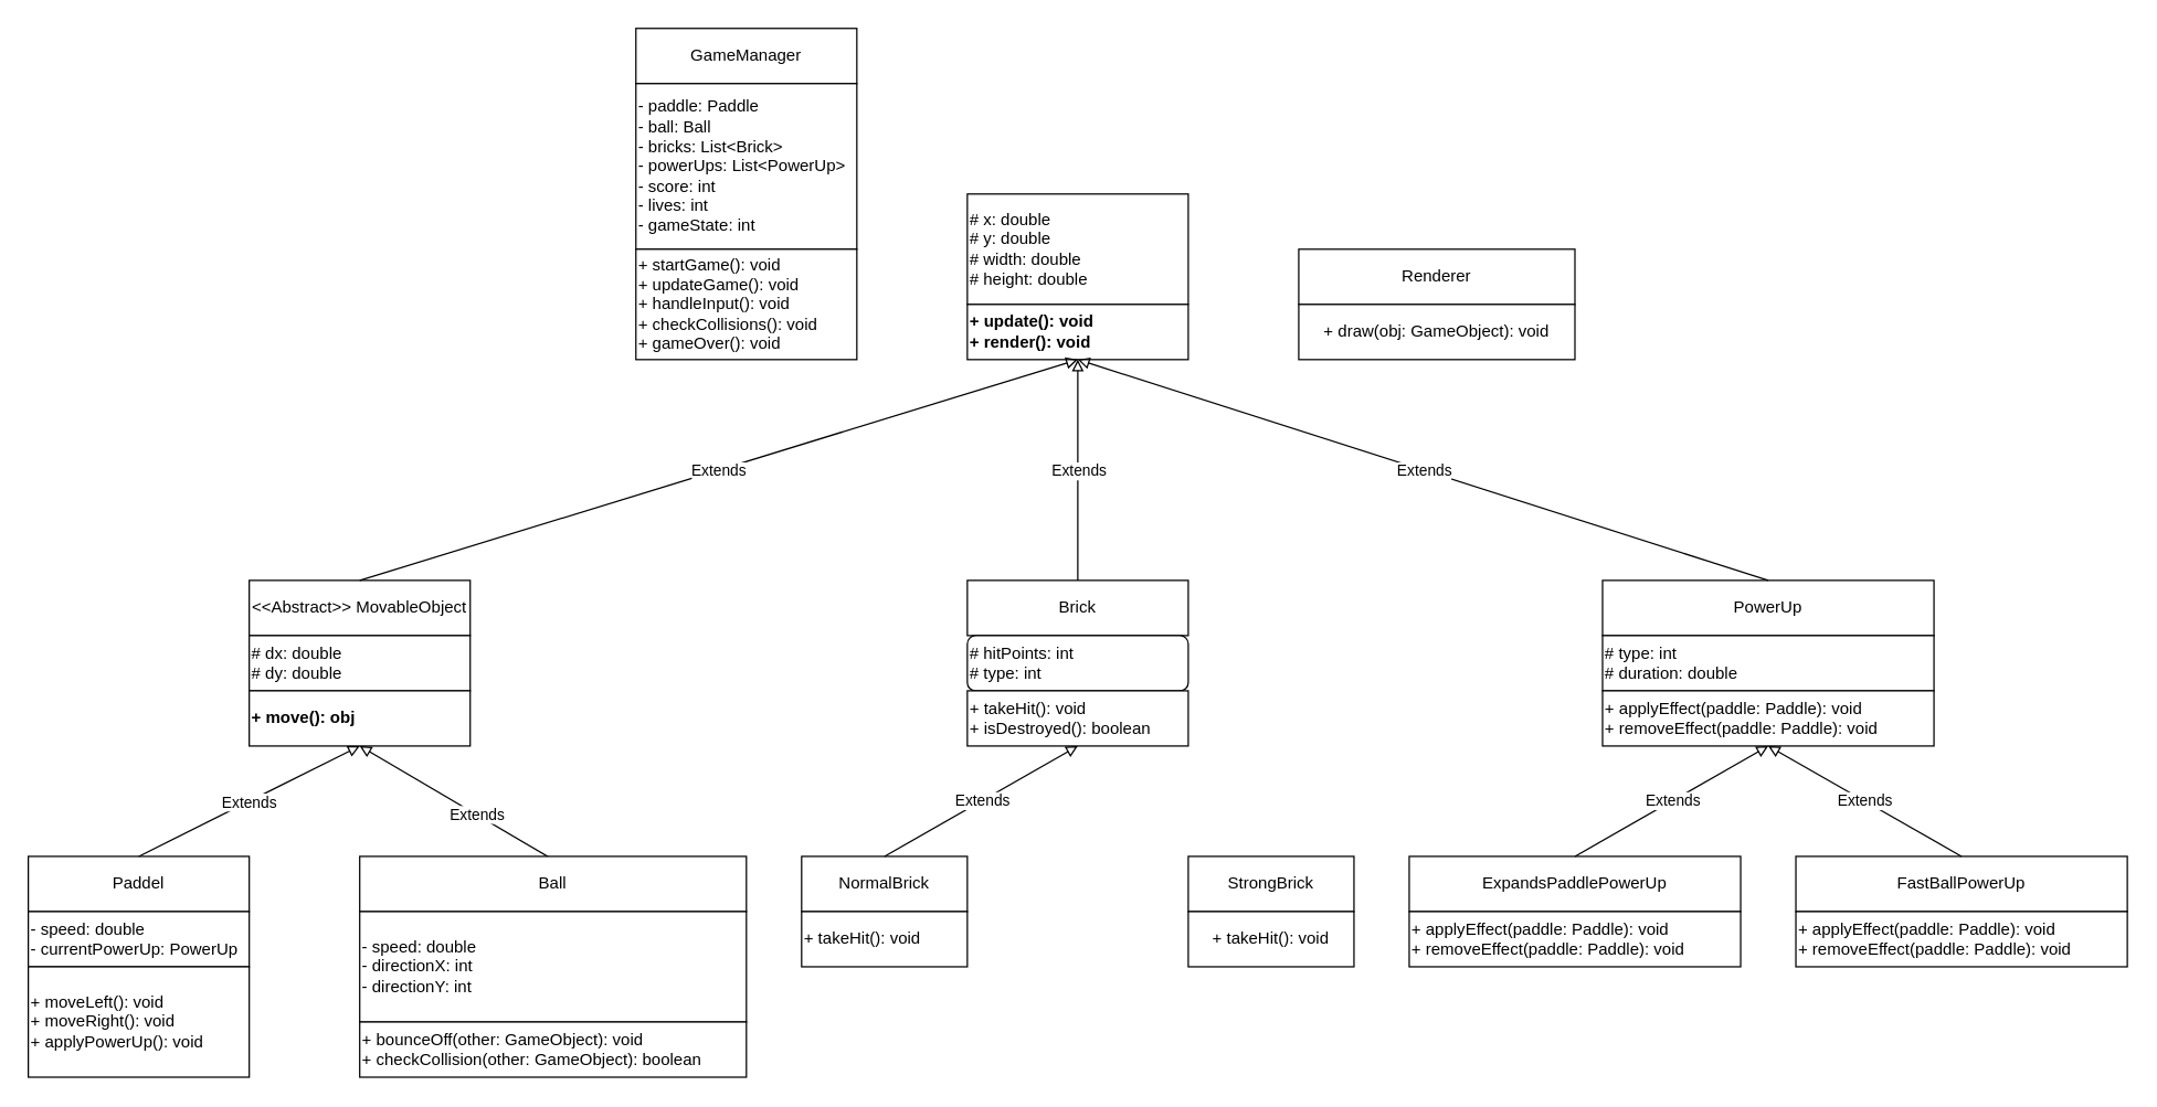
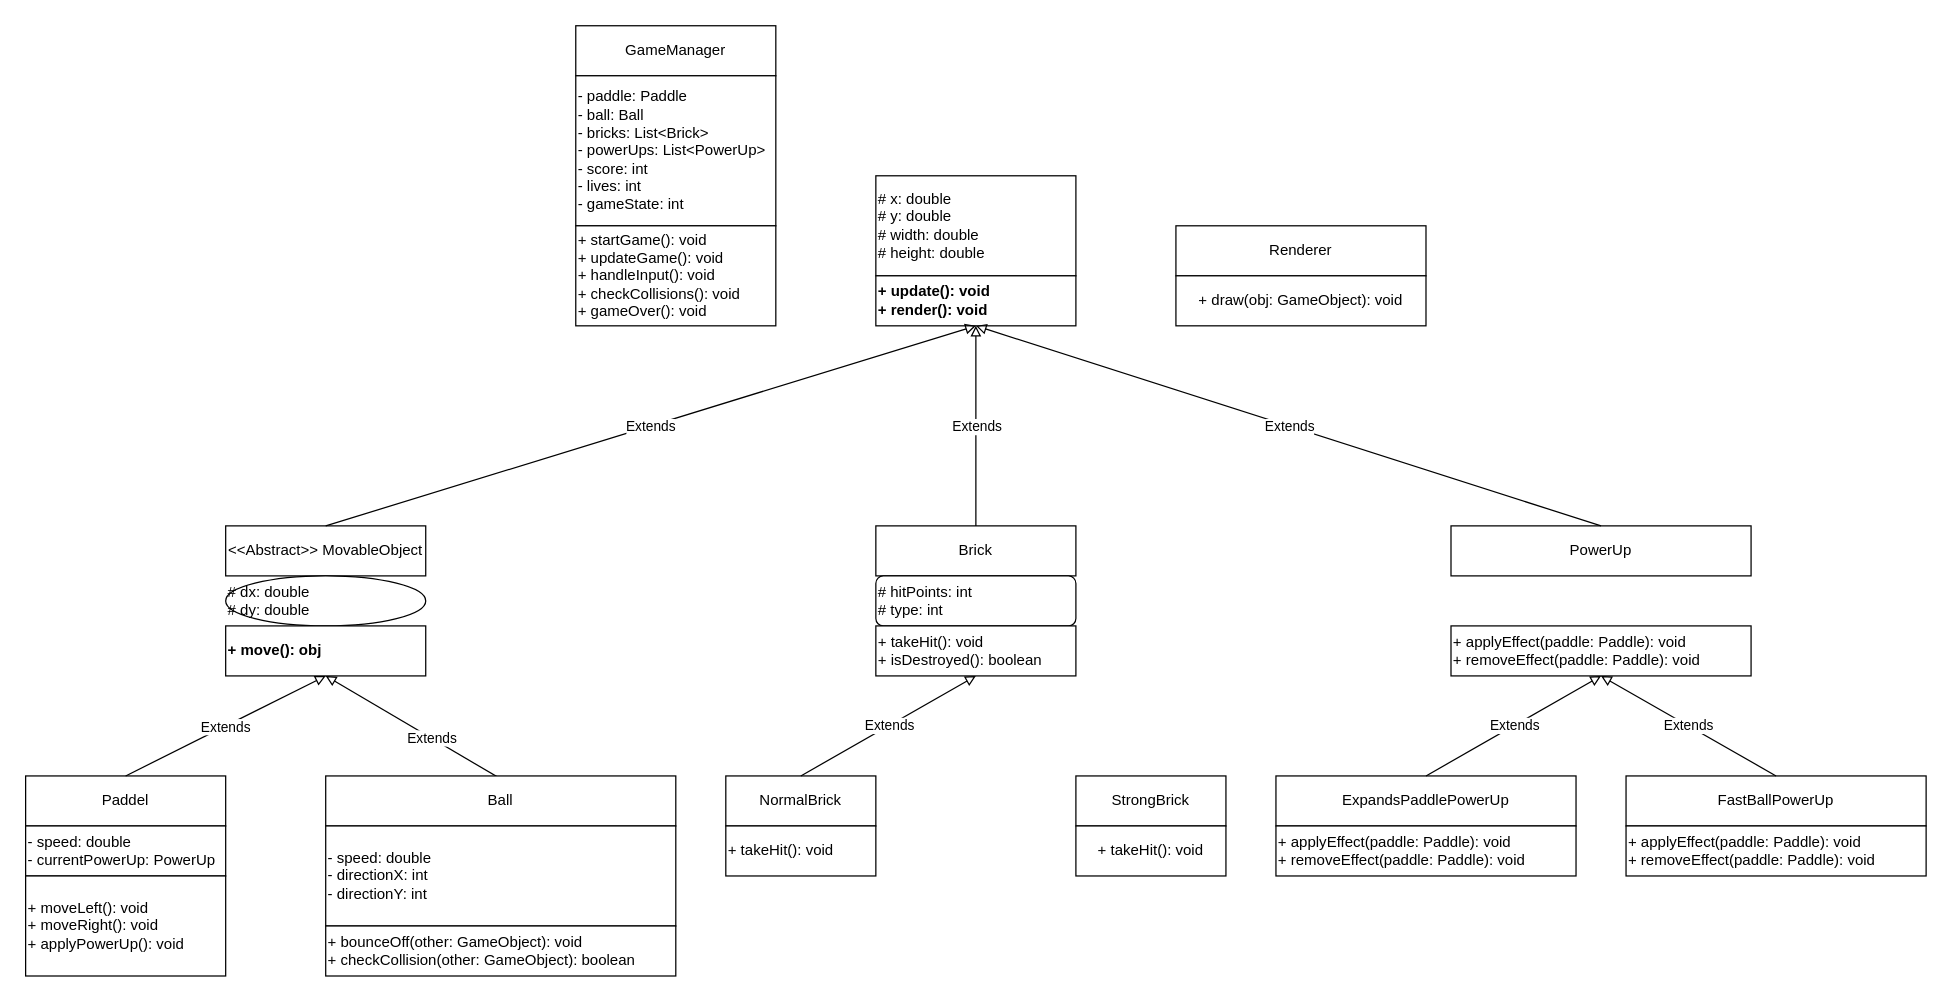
  <mxCell id="0" />
  <mxCell id="1" parent="0" />
  <mxCell id="2" value="" style="group" parent="1" vertex="1" connectable="0"><mxGeometry x="700" y="100" width="160" height="160" as="geometry" /></mxCell>
  <mxCell id="3" value="&lt;div style=&quot;&quot;&gt;&lt;span style=&quot;background-color: transparent; color: light-dark(rgb(0, 0, 0), rgb(255, 255, 255));&quot;&gt;# x: double&lt;/span&gt;&lt;/div&gt;&lt;div style=&quot;&quot;&gt;# y: double&lt;/div&gt;&lt;div style=&quot;&quot;&gt;# width: double&lt;/div&gt;&lt;div style=&quot;&quot;&gt;# height: double&lt;/div&gt;" style="rounded=0;whiteSpace=wrap;html=1;align=left;" parent="2" vertex="1"><mxGeometry y="40" width="160" height="80" as="geometry" /></mxCell>
  <mxCell id="4" value="&lt;b&gt;+ update(): void&lt;/b&gt;&lt;div&gt;&lt;b&gt;+ render(): void&lt;/b&gt;&lt;/div&gt;" style="rounded=0;whiteSpace=wrap;html=1;align=left;" parent="2" vertex="1"><mxGeometry y="120" width="160" height="40" as="geometry" /></mxCell>
  <mxCell id="5" value="" style="group" parent="1" vertex="1" connectable="0"><mxGeometry x="180" y="420" width="160" height="120" as="geometry" /></mxCell>
  <mxCell id="6" value="&amp;lt;&amp;lt;Abstract&amp;gt;&amp;gt; MovableObject" style="rounded=0;whiteSpace=wrap;html=1;" parent="5" vertex="1"><mxGeometry width="160" height="40" as="geometry" /></mxCell>
- <mxCell id="7" value="# dx: double&lt;div&gt;# dy: double&lt;/div&gt;" style="rounded=0;whiteSpace=wrap;html=1;align=left;" parent="5" vertex="1"><mxGeometry y="40" width="160" height="40" as="geometry" /></mxCell>
+ <mxCell id="7" value="# dx: double&lt;div&gt;# dy: double&lt;/div&gt;" style="ellipse;whiteSpace=wrap;html=1;align=left;" parent="5" vertex="1"><mxGeometry y="40" width="160" height="40" as="geometry" /></mxCell>
  <mxCell id="8" value="&lt;b&gt;+ move(): obj&lt;/b&gt;" style="rounded=0;whiteSpace=wrap;html=1;align=left;" parent="5" vertex="1"><mxGeometry y="80" width="160" height="40" as="geometry" /></mxCell>
  <mxCell id="9" value="" style="endArrow=block;html=1;rounded=0;exitX=0.5;exitY=0;exitDx=0;exitDy=0;endFill=0;" parent="5" edge="1"><mxGeometry relative="1" as="geometry"><mxPoint x="250" y="220" as="sourcePoint" /><mxPoint x="80" y="120" as="targetPoint" /></mxGeometry></mxCell>
  <mxCell id="10" value="Extends" style="edgeLabel;resizable=0;html=1;;align=center;verticalAlign=middle;" parent="9" connectable="0" vertex="1"><mxGeometry relative="1" as="geometry" /></mxCell>
  <mxCell id="11" value="" style="group" parent="1" vertex="1" connectable="0"><mxGeometry x="20" y="620" width="160" height="160" as="geometry" /></mxCell>
  <mxCell id="12" value="Paddel" style="rounded=0;whiteSpace=wrap;html=1;container=0;" parent="11" vertex="1"><mxGeometry width="160" height="40" as="geometry" /></mxCell>
  <mxCell id="13" value="- speed: double&lt;div&gt;- currentPowerUp: PowerUp&lt;/div&gt;" style="rounded=0;whiteSpace=wrap;html=1;align=left;container=0;" parent="11" vertex="1"><mxGeometry y="40" width="160" height="40" as="geometry" /></mxCell>
  <mxCell id="14" value="+ moveLeft(): void&lt;div&gt;+ moveRight(): void&lt;/div&gt;&lt;div&gt;+ applyPowerUp(): void&lt;/div&gt;" style="rounded=0;whiteSpace=wrap;html=1;align=left;container=0;" parent="11" vertex="1"><mxGeometry y="80" width="160" height="80" as="geometry" /></mxCell>
  <mxCell id="15" value="" style="group" parent="1" vertex="1" connectable="0"><mxGeometry x="260" y="620" width="280" height="160" as="geometry" /></mxCell>
  <mxCell id="16" value="Ball" style="rounded=0;whiteSpace=wrap;html=1;" parent="15" vertex="1"><mxGeometry width="280" height="40" as="geometry" /></mxCell>
  <mxCell id="17" style="edgeStyle=orthogonalEdgeStyle;rounded=0;orthogonalLoop=1;jettySize=auto;html=1;exitX=0.5;exitY=1;exitDx=0;exitDy=0;" parent="15" source="16" target="16" edge="1"><mxGeometry relative="1" as="geometry" /></mxCell>
  <mxCell id="18" value="- speed: double&lt;div&gt;- directionX: int&lt;/div&gt;&lt;div&gt;- directionY: int&lt;/div&gt;" style="rounded=0;whiteSpace=wrap;html=1;align=left;" parent="15" vertex="1"><mxGeometry y="40" width="280" height="80" as="geometry" /></mxCell>
  <mxCell id="19" value="+ bounceOff(other: GameObject): void&lt;div&gt;+ checkCollision(other: GameObject): boolean&lt;/div&gt;" style="rounded=0;whiteSpace=wrap;html=1;align=left;" parent="15" vertex="1"><mxGeometry y="120" width="280" height="40" as="geometry" /></mxCell>
  <mxCell id="20" value="" style="group" parent="1" vertex="1" connectable="0"><mxGeometry x="700" y="420" width="160" height="120" as="geometry" /></mxCell>
  <mxCell id="21" value="Brick" style="rounded=0;whiteSpace=wrap;html=1;" parent="20" vertex="1"><mxGeometry width="160" height="40" as="geometry" /></mxCell>
  <mxCell id="22" value="# hitPoints: int&lt;div&gt;# type: int&lt;/div&gt;" style="whiteSpace=wrap;html=1;align=left;rounded=1;" parent="20" vertex="1"><mxGeometry y="40" width="160" height="40" as="geometry" /></mxCell>
  <mxCell id="23" value="+ takeHit(): void&lt;div&gt;+ isDestroyed(): boolean&lt;/div&gt;" style="rounded=0;whiteSpace=wrap;html=1;align=left;" parent="20" vertex="1"><mxGeometry y="80" width="160" height="40" as="geometry" /></mxCell>
  <mxCell id="24" value="" style="group" parent="1" vertex="1" connectable="0"><mxGeometry x="580" y="620" width="120" height="80" as="geometry" /></mxCell>
  <mxCell id="25" value="NormalBrick" style="rounded=0;whiteSpace=wrap;html=1;" parent="24" vertex="1"><mxGeometry width="120" height="40" as="geometry" /></mxCell>
  <mxCell id="26" value="+ takeHit(): void" style="rounded=0;whiteSpace=wrap;html=1;align=left;" parent="24" vertex="1"><mxGeometry y="40" width="120" height="40" as="geometry" /></mxCell>
  <mxCell id="27" value="" style="group" parent="1" vertex="1" connectable="0"><mxGeometry x="860" y="620" width="120" height="80" as="geometry" /></mxCell>
  <mxCell id="28" value="StrongBrick" style="rounded=0;whiteSpace=wrap;html=1;" parent="27" vertex="1"><mxGeometry width="120" height="40" as="geometry" /></mxCell>
  <mxCell id="29" value="+ takeHit(): void" style="rounded=0;whiteSpace=wrap;html=1;" parent="27" vertex="1"><mxGeometry y="40" width="120" height="40" as="geometry" /></mxCell>
  <mxCell id="30" value="" style="group" parent="1" vertex="1" connectable="0"><mxGeometry x="1160" y="420" width="240" height="120" as="geometry" /></mxCell>
  <mxCell id="31" value="PowerUp" style="rounded=0;whiteSpace=wrap;html=1;" parent="30" vertex="1"><mxGeometry width="240" height="40" as="geometry" /></mxCell>
- <mxCell id="32" value="# type: int&lt;div&gt;# duration: double&lt;/div&gt;" style="rounded=0;whiteSpace=wrap;html=1;align=left;" parent="30" vertex="1"><mxGeometry y="40" width="240" height="40" as="geometry" /></mxCell>
  <mxCell id="33" value="+ applyEffect(paddle: Paddle): void&lt;div&gt;+ removeEffect(paddle: Paddle): void&lt;/div&gt;" style="rounded=0;whiteSpace=wrap;html=1;align=left;" parent="30" vertex="1"><mxGeometry y="80" width="240" height="40" as="geometry" /></mxCell>
  <mxCell id="34" value="" style="group" parent="1" vertex="1" connectable="0"><mxGeometry x="1020" y="620" width="240" height="80" as="geometry" /></mxCell>
  <mxCell id="35" value="" style="edgeStyle=orthogonalEdgeStyle;rounded=0;orthogonalLoop=1;jettySize=auto;html=1;" parent="34" source="36" target="37" edge="1"><mxGeometry relative="1" as="geometry" /></mxCell>
  <mxCell id="36" value="ExpandsPaddlePowerUp" style="rounded=0;whiteSpace=wrap;html=1;" parent="34" vertex="1"><mxGeometry width="240" height="40" as="geometry" /></mxCell>
  <mxCell id="37" value="&lt;span style=&quot;background-color: transparent; color: light-dark(rgb(0, 0, 0), rgb(255, 255, 255));&quot;&gt;+ applyEffect(paddle: Paddle): void&lt;/span&gt;&lt;br&gt;&lt;span style=&quot;background-color: transparent; color: light-dark(rgb(0, 0, 0), rgb(255, 255, 255));&quot;&gt;+ removeEffect(paddle: Paddle): void&lt;/span&gt;" style="rounded=0;whiteSpace=wrap;html=1;align=left;" parent="34" vertex="1"><mxGeometry y="40" width="240" height="40" as="geometry" /></mxCell>
  <mxCell id="38" value="" style="group" parent="1" vertex="1" connectable="0"><mxGeometry x="1300" y="620" width="240" height="80" as="geometry" /></mxCell>
  <mxCell id="39" value="" style="edgeStyle=orthogonalEdgeStyle;rounded=0;orthogonalLoop=1;jettySize=auto;html=1;" parent="38" source="40" target="41" edge="1"><mxGeometry relative="1" as="geometry" /></mxCell>
  <mxCell id="40" value="FastBallPowerUp" style="rounded=0;whiteSpace=wrap;html=1;" parent="38" vertex="1"><mxGeometry width="240" height="40" as="geometry" /></mxCell>
  <mxCell id="41" value="&lt;span style=&quot;background-color: transparent; color: light-dark(rgb(0, 0, 0), rgb(255, 255, 255));&quot;&gt;+ applyEffect(paddle: Paddle): void&lt;/span&gt;&lt;br&gt;&lt;span style=&quot;background-color: transparent; color: light-dark(rgb(0, 0, 0), rgb(255, 255, 255));&quot;&gt;+ removeEffect(paddle: Paddle): void&lt;/span&gt;" style="rounded=0;whiteSpace=wrap;html=1;align=left;" parent="38" vertex="1"><mxGeometry y="40" width="240" height="40" as="geometry" /></mxCell>
  <mxCell id="42" value="" style="group" parent="1" vertex="1" connectable="0"><mxGeometry x="460" y="20" width="160" height="240" as="geometry" /></mxCell>
  <mxCell id="43" value="GameManager" style="rounded=0;whiteSpace=wrap;html=1;" parent="42" vertex="1"><mxGeometry width="160" height="40" as="geometry" /></mxCell>
  <mxCell id="44" value="- paddle: Paddle&lt;div&gt;- ball: Ball&lt;/div&gt;&lt;div&gt;- bricks: List&amp;lt;Brick&amp;gt;&lt;/div&gt;&lt;div&gt;- powerUps: List&amp;lt;PowerUp&amp;gt;&lt;/div&gt;&lt;div&gt;- score: int&lt;/div&gt;&lt;div&gt;- lives: int&lt;/div&gt;&lt;div&gt;- gameState: int&lt;/div&gt;" style="rounded=0;whiteSpace=wrap;html=1;align=left;" parent="42" vertex="1"><mxGeometry y="40" width="160" height="120" as="geometry" /></mxCell>
  <mxCell id="45" value="+ startGame(): void&lt;div&gt;+ updateGame(): void&lt;/div&gt;&lt;div&gt;+ handleInput(): void&lt;/div&gt;&lt;div&gt;+ checkCollisions(): void&lt;/div&gt;&lt;div&gt;+ gameOver(): void&lt;/div&gt;" style="rounded=0;whiteSpace=wrap;html=1;align=left;" parent="42" vertex="1"><mxGeometry y="160" width="160" height="80" as="geometry" /></mxCell>
  <mxCell id="46" value="" style="group" parent="1" vertex="1" connectable="0"><mxGeometry x="940" y="180" width="200" height="80" as="geometry" /></mxCell>
  <mxCell id="47" value="Renderer" style="rounded=0;whiteSpace=wrap;html=1;" parent="46" vertex="1"><mxGeometry width="200" height="40" as="geometry" /></mxCell>
  <mxCell id="48" value="+ draw(obj: GameObject): void" style="rounded=0;whiteSpace=wrap;html=1;" parent="46" vertex="1"><mxGeometry y="40" width="200" height="40" as="geometry" /></mxCell>
  <mxCell id="49" value="" style="endArrow=block;html=1;rounded=0;entryX=0.5;entryY=1;entryDx=0;entryDy=0;exitX=0.5;exitY=0;exitDx=0;exitDy=0;endFill=0;" parent="1" source="6" target="4" edge="1"><mxGeometry relative="1" as="geometry"><mxPoint x="60" y="390" as="sourcePoint" /><mxPoint x="160" y="390" as="targetPoint" /></mxGeometry></mxCell>
  <mxCell id="50" value="Extends" style="edgeLabel;resizable=0;html=1;;align=center;verticalAlign=middle;" parent="49" connectable="0" vertex="1"><mxGeometry relative="1" as="geometry" /></mxCell>
  <mxCell id="51" value="" style="endArrow=block;html=1;rounded=0;entryX=0.5;entryY=1;entryDx=0;entryDy=0;exitX=0.5;exitY=0;exitDx=0;exitDy=0;endFill=0;" parent="1" source="12" target="8" edge="1"><mxGeometry relative="1" as="geometry"><mxPoint x="160" y="600" as="sourcePoint" /><mxPoint x="160" y="520" as="targetPoint" /></mxGeometry></mxCell>
  <mxCell id="52" value="Extends" style="edgeLabel;resizable=0;html=1;;align=center;verticalAlign=middle;" parent="51" connectable="0" vertex="1"><mxGeometry relative="1" as="geometry" /></mxCell>
  <mxCell id="53" value="" style="endArrow=block;html=1;rounded=0;exitX=0.5;exitY=0;exitDx=0;exitDy=0;endFill=0;entryX=0.5;entryY=1;entryDx=0;entryDy=0;" parent="1" source="21" target="4" edge="1"><mxGeometry relative="1" as="geometry"><mxPoint x="10" y="320" as="sourcePoint" /><mxPoint x="260" y="340" as="targetPoint" /></mxGeometry></mxCell>
  <mxCell id="54" value="Extends" style="edgeLabel;resizable=0;html=1;;align=center;verticalAlign=middle;" parent="53" connectable="0" vertex="1"><mxGeometry relative="1" as="geometry" /></mxCell>
  <mxCell id="55" value="" style="endArrow=block;html=1;rounded=0;entryX=0.5;entryY=1;entryDx=0;entryDy=0;exitX=0.5;exitY=0;exitDx=0;exitDy=0;endFill=0;" parent="1" source="25" target="23" edge="1"><mxGeometry relative="1" as="geometry"><mxPoint x="670" y="670" as="sourcePoint" /><mxPoint x="670" y="590" as="targetPoint" /></mxGeometry></mxCell>
  <mxCell id="56" value="Extends" style="edgeLabel;resizable=0;html=1;;align=center;verticalAlign=middle;" parent="55" connectable="0" vertex="1"><mxGeometry relative="1" as="geometry" /></mxCell>
  <mxCell id="57" value="" style="endArrow=block;html=1;rounded=0;entryX=0.5;entryY=1;entryDx=0;entryDy=0;exitX=0.5;exitY=0;exitDx=0;exitDy=0;endFill=0;" parent="1" source="31" target="4" edge="1"><mxGeometry relative="1" as="geometry"><mxPoint x="900" y="440" as="sourcePoint" /><mxPoint x="900" y="360" as="targetPoint" /></mxGeometry></mxCell>
  <mxCell id="58" value="Extends" style="edgeLabel;resizable=0;html=1;;align=center;verticalAlign=middle;" parent="57" connectable="0" vertex="1"><mxGeometry relative="1" as="geometry" /></mxCell>
  <mxCell id="59" value="" style="endArrow=block;html=1;rounded=0;entryX=0.5;entryY=1;entryDx=0;entryDy=0;exitX=0.5;exitY=0;exitDx=0;exitDy=0;endFill=0;" parent="1" source="36" target="33" edge="1"><mxGeometry relative="1" as="geometry"><mxPoint x="1150" y="670" as="sourcePoint" /><mxPoint x="1150" y="590" as="targetPoint" /></mxGeometry></mxCell>
  <mxCell id="60" value="Extends" style="edgeLabel;resizable=0;html=1;;align=center;verticalAlign=middle;" parent="59" connectable="0" vertex="1"><mxGeometry relative="1" as="geometry" /></mxCell>
  <mxCell id="61" value="" style="endArrow=block;html=1;rounded=0;entryX=0.5;entryY=1;entryDx=0;entryDy=0;exitX=0.5;exitY=0;exitDx=0;exitDy=0;endFill=0;" parent="1" source="40" target="33" edge="1"><mxGeometry relative="1" as="geometry"><mxPoint x="1340" y="660" as="sourcePoint" /><mxPoint x="1340" y="580" as="targetPoint" /></mxGeometry></mxCell>
  <mxCell id="62" value="Extends" style="edgeLabel;resizable=0;html=1;;align=center;verticalAlign=middle;" parent="61" connectable="0" vertex="1"><mxGeometry relative="1" as="geometry" /></mxCell>
